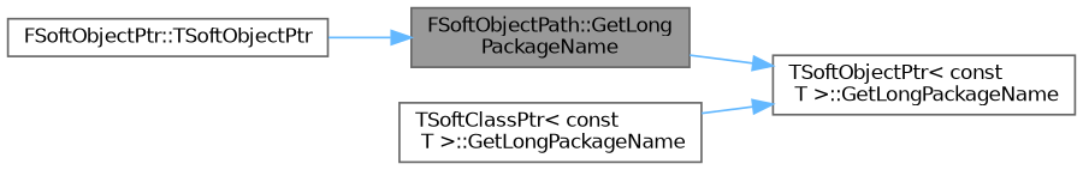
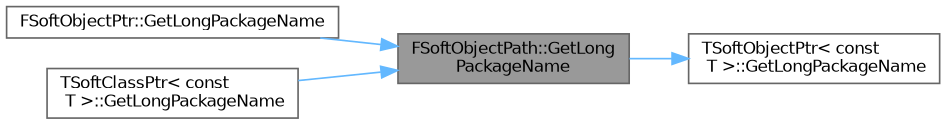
  digraph {
    rankdir=RL
    node [color=grey40 fillcolor=white fontname=Helvetica fontsize=10 shape=box style=filled]
    edge [color=steelblue1 dir=back fontname=Helvetica fontsize=10 labelfontname=Helvetica labelfontsize=10 style=solid]
    n1 [color=gray40 fillcolor=grey60 fontcolor=black height=0.2 label="FSoftObjectPath::GetLong\lPackageName" width=0.4]
-   n2 [height=0.2 label="FSoftObjectPtr::TSoftObjectPtr" width=0.4]
+   n2 [height=0.2 label="FSoftObjectPtr::GetLongPackageName" width=0.4]
    n3 [height=0.2 label="TSoftClassPtr\< const\l T \>::GetLongPackageName" width=0.4]
    n4 [height=0.2 label="TSoftObjectPtr\< const\l T \>::GetLongPackageName" width=0.4]
    n1 -> n2
-   n4 -> n3
+   n1 -> n3
    n4 -> n1
  }
